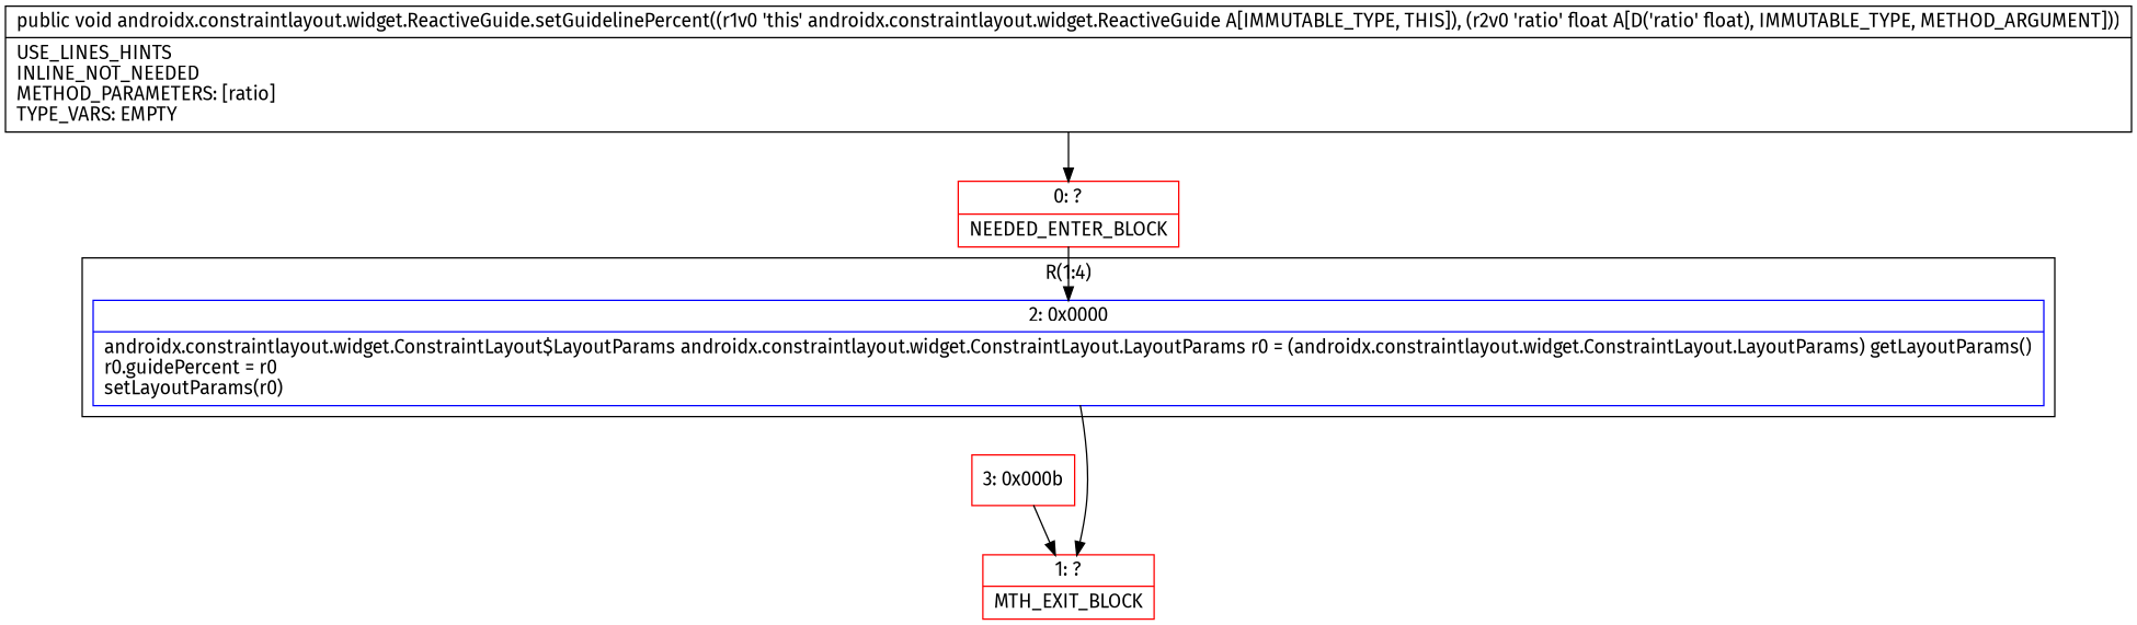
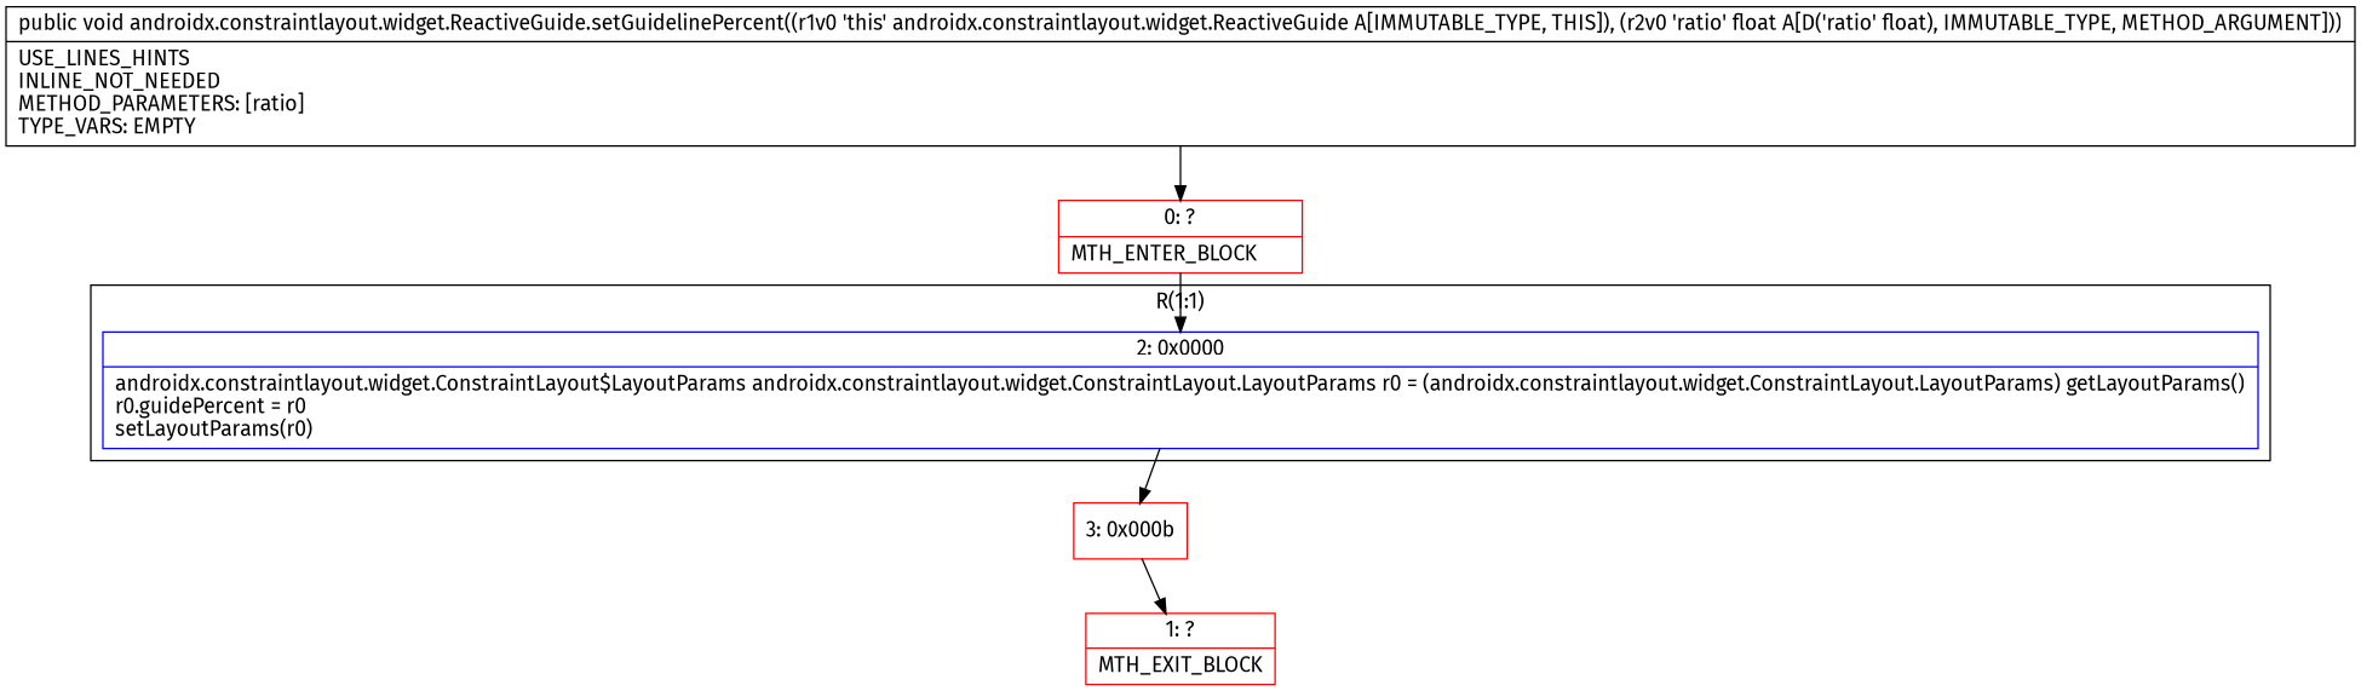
  digraph {
    fontname="Fira Sans"
    node [color=red fontname="Fira Sans" shape=record]
    edge [fontname="Fira Sans"]
    n1 [color=blue label="{2\:\ 0x0000|androidx.constraintlayout.widget.ConstraintLayout$LayoutParams androidx.constraintlayout.widget.ConstraintLayout.LayoutParams r0 = (androidx.constraintlayout.widget.ConstraintLayout.LayoutParams) getLayoutParams()\lr0.guidePercent = r0\lsetLayoutParams(r0)\l}"]
    n2 [label="{3\:\ 0x000b}"]
    n3 [label="{1\:\ ?|MTH_EXIT_BLOCK\l}"]
-   n4 [label="{0\:\ ?|NEEDED_ENTER_BLOCK\l}"]
+   n4 [label="{0\:\ ?|MTH_ENTER_BLOCK\l}"]
    n5 [label="{public void androidx.constraintlayout.widget.ReactiveGuide.setGuidelinePercent((r1v0 'this' androidx.constraintlayout.widget.ReactiveGuide A[IMMUTABLE_TYPE, THIS]), (r2v0 'ratio' float A[D('ratio' float), IMMUTABLE_TYPE, METHOD_ARGUMENT]))  | USE_LINES_HINTS\lINLINE_NOT_NEEDED\lMETHOD_PARAMETERS: [ratio]\lTYPE_VARS: EMPTY\l}" color=""]
    subgraph cluster_1 {
-     label="R(1:4)"
+     label="R(1:1)"
      n1
    }
-   n1 -> n3
+   n1 -> n2
    n2 -> n3
    n4 -> n1
    n5 -> n4
  }
